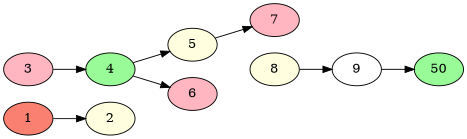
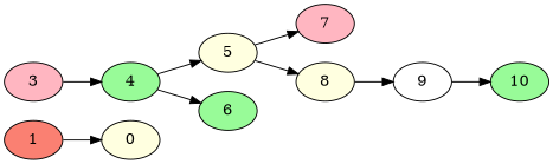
  digraph {
    rankdir=LR
    node [alpha=0.08 fillcolor=lightyellow style=filled]
    1 [alpha=0.02 expect_size=4288528065744601088 fillcolor=salmon]
-   2 [alpha=0.04 expect_size=1801089420808421376]
+   2 [alpha=0.04 expect_size=1801089420808421376 label=0]
    3 [expect_size=196765753922470 fillcolor=lightpink]
    4 [alpha=0.00 expect_size=2744468108164783 fillcolor=palegreen]
    5 [alpha=0.03 expect_size=15634435619638800]
-   6 [alpha=0.12 expect_size=830415058403773 fillcolor=lightpink]
+   6 [alpha=0.12 expect_size=830415058403773 fillcolor=palegreen]
    7 [alpha=0.01 expect_size=530454196500037632 fillcolor=lightpink]
    8 [expect_size=7188451395430363]
    9 [alpha=0.19 expect_size=3070387152159407 fillcolor=white]
-   10 [alpha=0.16 expect_size=1756737831987817 fillcolor=palegreen label=50]
+   10 [alpha=0.16 expect_size=1756737831987817 fillcolor=palegreen]
    1 -> 2
    3 -> 4
    4 -> 5
    4 -> 6
    5 -> 7
+   5 -> 8
    8 -> 9
    9 -> 10
  }
